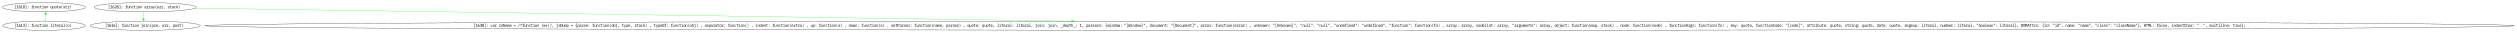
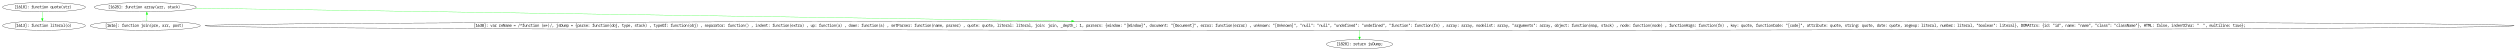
  digraph {
    fontname="IBM Plex Mono"
    node [fontname="IBM Plex Mono"]
    edge [color=green fontname="IBM Plex Mono"]
    n1 [label="[1610]: function quote(str) \n"]
    n2 [label="[1613]: function literal(o) \n"]
    n3 [label="[1638]: var reName = /^function (\w+)/, jsDump = {parse: function(obj, type, stack) , typeOf: function(obj) , separator: function() , indent: function(extra) , up: function(a) , down: function(a) , setParser: function(name, parser) , quote: quote, literal: literal, join: join, _depth_: 1, parsers: {window: \"[Window]\", document: \"[Document]\", error: function(error) , unknown: \"[Unknown]\", \"null\": \"null\", \"undefined\": \"undefined\", \"function\": function(fn) , array: array, nodelist: array, \"arguments\": array, object: function(map, stack) , node: function(node) , functionArgs: function(fn) , key: quote, functionCode: \"[code]\", attribute: quote, string: quote, date: quote, regexp: literal, number: literal, \"boolean\": literal}, DOMAttrs: {id: \"id\", name: \"name\", \"class\": \"className\"}, HTML: false, indentChar: \"  \", multiline: true};\n"]
+   n4 [label="[1820]: return jsDump;\n"]
    n5 [label="[1616]: function join(pre, arr, post) \n"]
    n6 [label="[1628]: function array(arr, stack) \n"]
-   n2 -> n1
-   n6 -> n5
+   n1 -> n2
+   n3 -> n4
+   n5 -> n6
    n6 -> n3
  }
